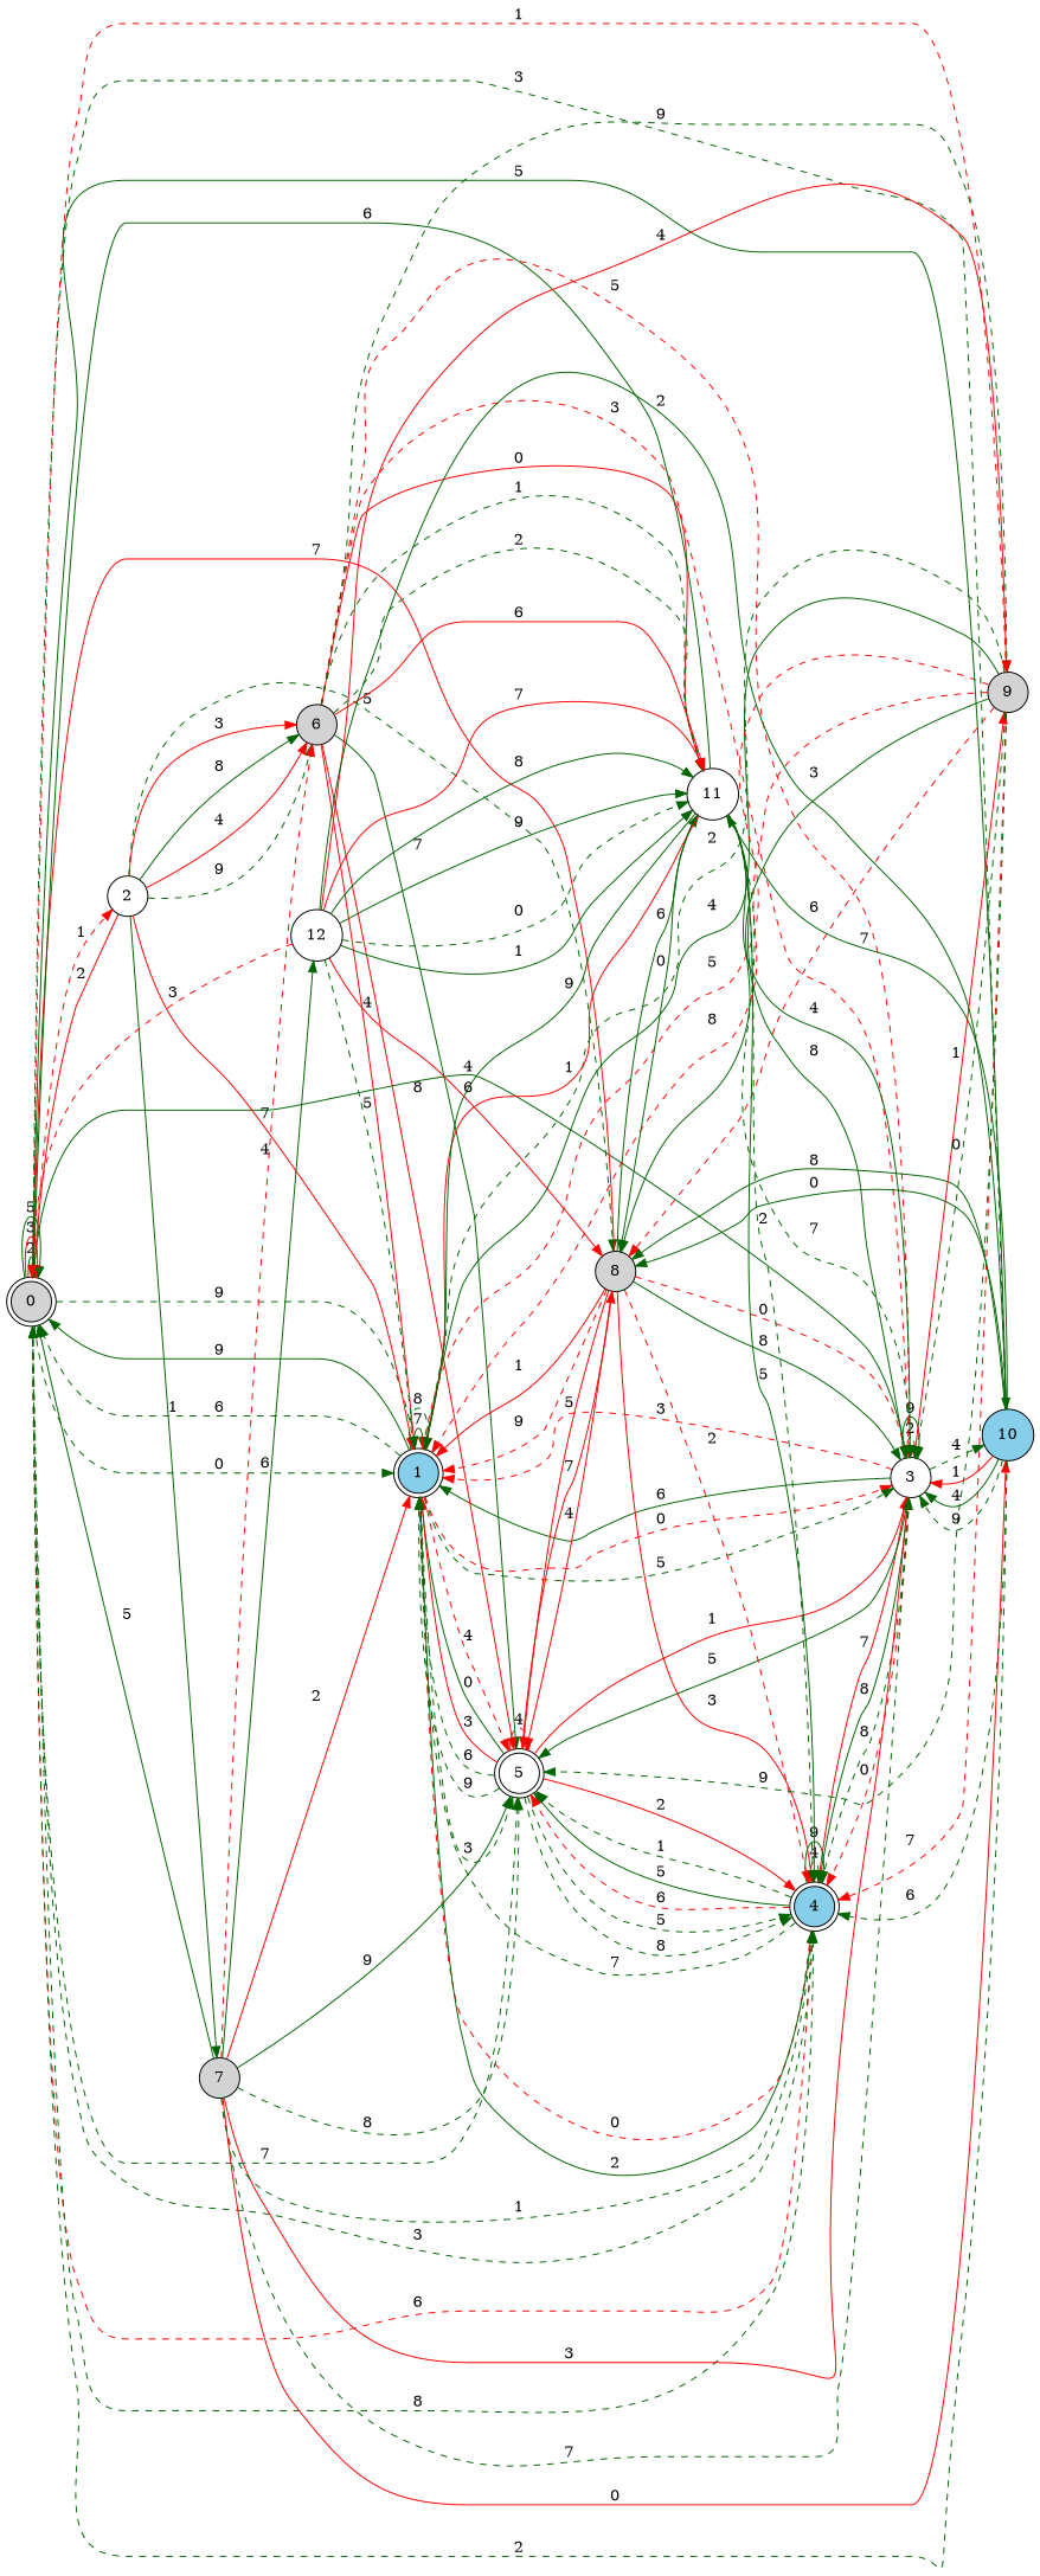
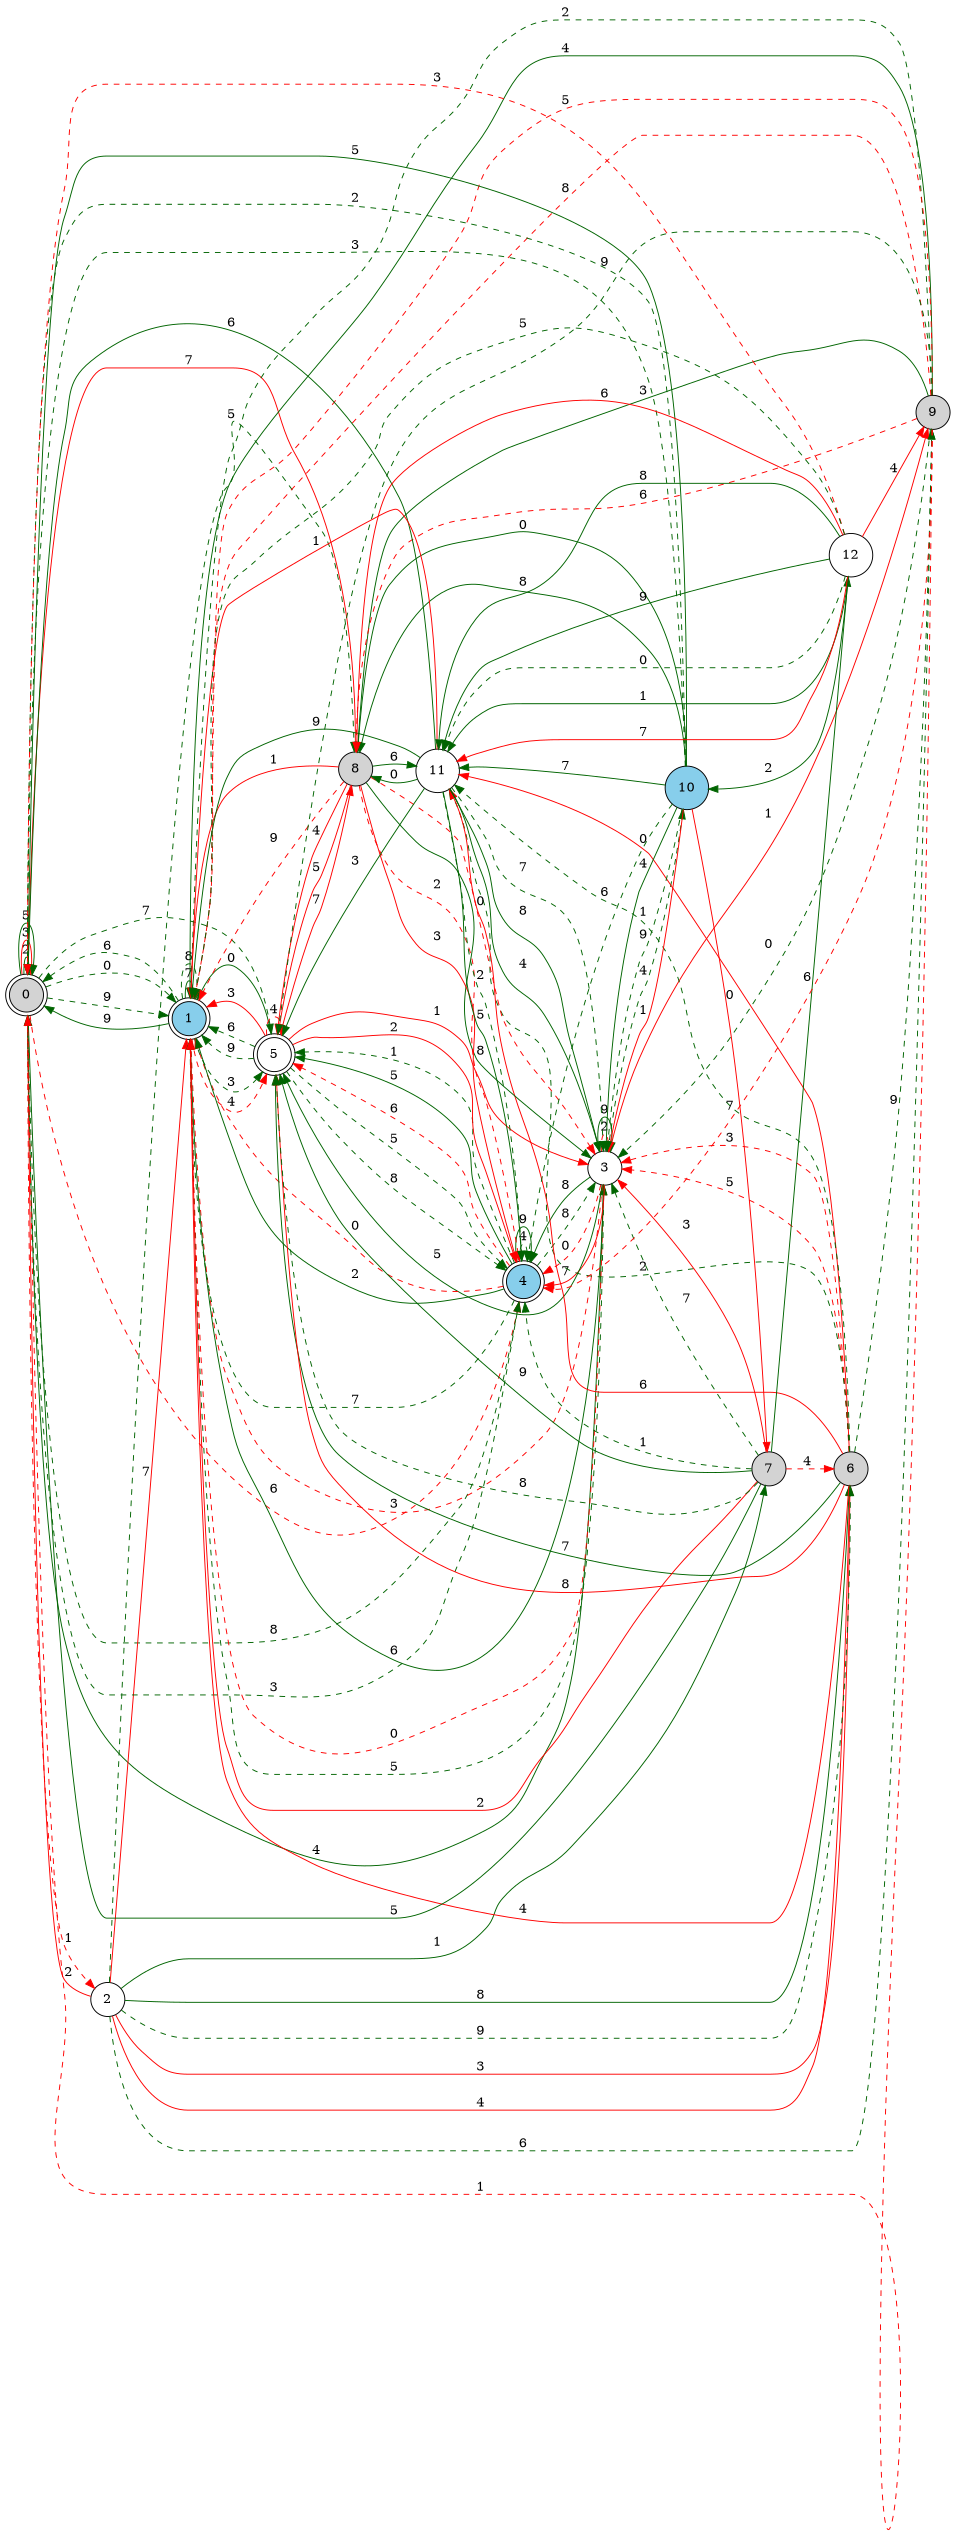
  digraph {
    rankdir=LR
    node [fillcolor=lightgrey shape=circle style=filled]
    edge [color=darkgreen style=solid]
    n1 [label=0 shape=doublecircle]
    n2 [fillcolor=skyblue label=1 shape=doublecircle]
    n3 [fillcolor=white label=2]
    n4 [fillcolor=white label=3]
    n5 [fillcolor=skyblue label=4 shape=doublecircle]
    n6 [fillcolor=white label=5 shape=doublecircle]
    n7 [label=6]
    n8 [label=7]
    n9 [label=8]
    n10 [label=9]
    n11 [fillcolor=skyblue label=10]
    n12 [fillcolor=white label=11]
    n13 [fillcolor=white label=12]
    n1 -> n1 [label=2]
    n1 -> n1 [color=red label=3]
    n1 -> n1 [label=5]
    n1 -> n2 [label=0 style=dashed]
    n1 -> n2 [label=9 style=dashed]
    n1 -> n3 [color=red label=1 style=dashed]
    n1 -> n4 [label=4]
    n1 -> n5 [color=red label=6 style=dashed]
    n1 -> n5 [label=8 style=dashed]
    n1 -> n6 [label=7 style=dashed]
    n2 -> n1 [label=6 style=dashed]
    n2 -> n1 [label=9]
    n2 -> n2 [label=7]
    n2 -> n2 [label=8 style=dashed]
    n2 -> n4 [color=red label=0 style=dashed]
    n2 -> n4 [label=5 style=dashed]
    n2 -> n6 [label=3 style=dashed]
    n2 -> n6 [color=red label=4 style=dashed]
    n3 -> n1 [color=red label=2]
    n3 -> n2 [color=red label=7]
    n3 -> n7 [color=red label=3]
    n3 -> n7 [color=red label=4]
    n3 -> n7 [label=8]
    n3 -> n7 [label=9 style=dashed]
    n3 -> n8 [label=1]
    n3 -> n9 [label=5 style=dashed]
+   n3 -> n10 [label=6 style=dashed]
    n4 -> n2 [color=red label=3 style=dashed]
    n4 -> n2 [label=6]
    n4 -> n4 [color=red label=2 style=dashed]
    n4 -> n4 [label=9]
    n4 -> n5 [color=red label=0 style=dashed]
    n4 -> n5 [color=red label=7]
    n4 -> n5 [label=8]
    n4 -> n6 [label=5]
    n4 -> n10 [color=red label=1]
    n4 -> n11 [label=4 style=dashed]
    n5 -> n1 [label=3 style=dashed]
    n5 -> n2 [color=red label=0 style=dashed]
    n5 -> n2 [label=2]
    n5 -> n2 [label=7 style=dashed]
    n5 -> n4 [label=8 style=dashed]
    n5 -> n5 [label=4 style=dashed]
    n5 -> n5 [label=9]
    n5 -> n6 [label=1 style=dashed]
    n5 -> n6 [label=5]
    n5 -> n6 [color=red label=6 style=dashed]
    n6 -> n2 [label=0]
    n6 -> n2 [color=red label=3]
    n6 -> n2 [label=6 style=dashed]
    n6 -> n2 [label=9 style=dashed]
    n6 -> n4 [color=red label=1]
    n6 -> n5 [color=red label=2]
    n6 -> n5 [label=5 style=dashed]
    n6 -> n5 [label=8 style=dashed]
    n6 -> n6 [color=red label=4 style=dashed]
    n6 -> n9 [color=red label=7]
    n7 -> n2 [color=red label=4]
    n7 -> n4 [color=red label=3 style=dashed]
    n7 -> n4 [color=red label=5 style=dashed]
    n7 -> n6 [label=7]
    n7 -> n6 [color=red label=8]
    n7 -> n10 [label=9 style=dashed]
    n7 -> n12 [color=red label=0]
    n7 -> n12 [label=1 style=dashed]
    n7 -> n12 [label=2 style=dashed]
    n7 -> n12 [color=red label=6]
    n8 -> n1 [label=5]
    n8 -> n2 [color=red label=2]
    n8 -> n4 [color=red label=3]
    n8 -> n4 [label=7 style=dashed]
    n8 -> n5 [label=1 style=dashed]
    n8 -> n6 [label=8 style=dashed]
    n8 -> n6 [label=9]
    n8 -> n7 [color=red label=4 style=dashed]
-   n8 -> n11 [color=red label=0]
+   n11 -> n8 [color=red label=0]
    n8 -> n13 [label=6]
    n9 -> n1 [color=red label=7]
    n9 -> n2 [color=red label=1]
    n9 -> n2 [color=red label=9 style=dashed]
    n9 -> n4 [color=red label=0 style=dashed]
    n9 -> n4 [label=8]
    n9 -> n5 [color=red label=2 style=dashed]
    n9 -> n5 [color=red label=3]
    n9 -> n6 [color=red label=4]
    n9 -> n6 [color=red label=5]
    n9 -> n12 [label=6]
    n10 -> n1 [color=red label=1 style=dashed]
    n10 -> n2 [label=2 style=dashed]
    n10 -> n2 [label=4]
    n10 -> n2 [color=red label=5 style=dashed]
    n10 -> n2 [color=red label=8 style=dashed]
    n10 -> n4 [label=0 style=dashed]
    n10 -> n5 [color=red label=7 style=dashed]
    n10 -> n6 [label=9 style=dashed]
    n10 -> n9 [label=3]
    n10 -> n9 [color=red label=6 style=dashed]
    n11 -> n1 [label=2 style=dashed]
    n11 -> n1 [label=3 style=dashed]
    n11 -> n1 [label=5]
    n11 -> n4 [color=red label=1]
    n11 -> n4 [label=4]
    n11 -> n4 [label=9 style=dashed]
    n11 -> n5 [label=6 style=dashed]
    n11 -> n9 [label=0]
    n11 -> n9 [label=8]
    n11 -> n12 [label=7]
    n12 -> n1 [label=6]
    n12 -> n2 [color=red label=1]
    n12 -> n2 [label=9]
    n12 -> n4 [label=4]
    n12 -> n4 [label=7 style=dashed]
    n12 -> n4 [label=8]
    n12 -> n5 [label=2 style=dashed]
    n12 -> n5 [label=5]
+   n12 -> n6 [label=3]
    n12 -> n9 [label=0]
    n13 -> n1 [color=red label=3 style=dashed]
    n13 -> n2 [label=5 style=dashed]
    n13 -> n9 [color=red label=6]
    n13 -> n10 [color=red label=4]
    n13 -> n11 [label=2]
    n13 -> n12 [label=0 style=dashed]
    n13 -> n12 [label=1]
    n13 -> n12 [color=red label=7]
    n13 -> n12 [label=8]
    n13 -> n12 [label=9]
  }
